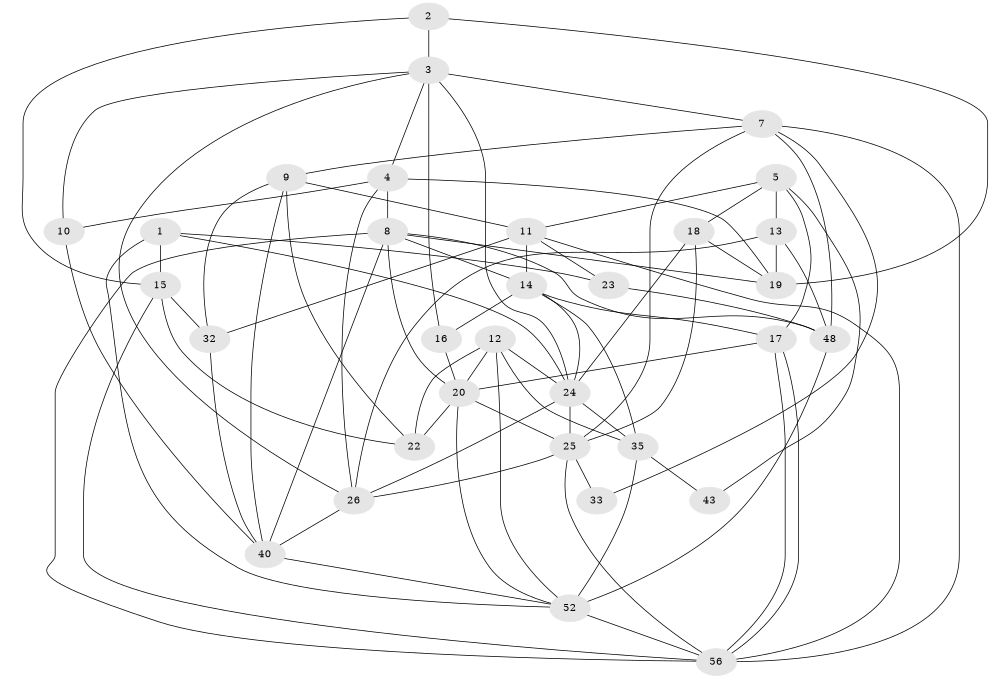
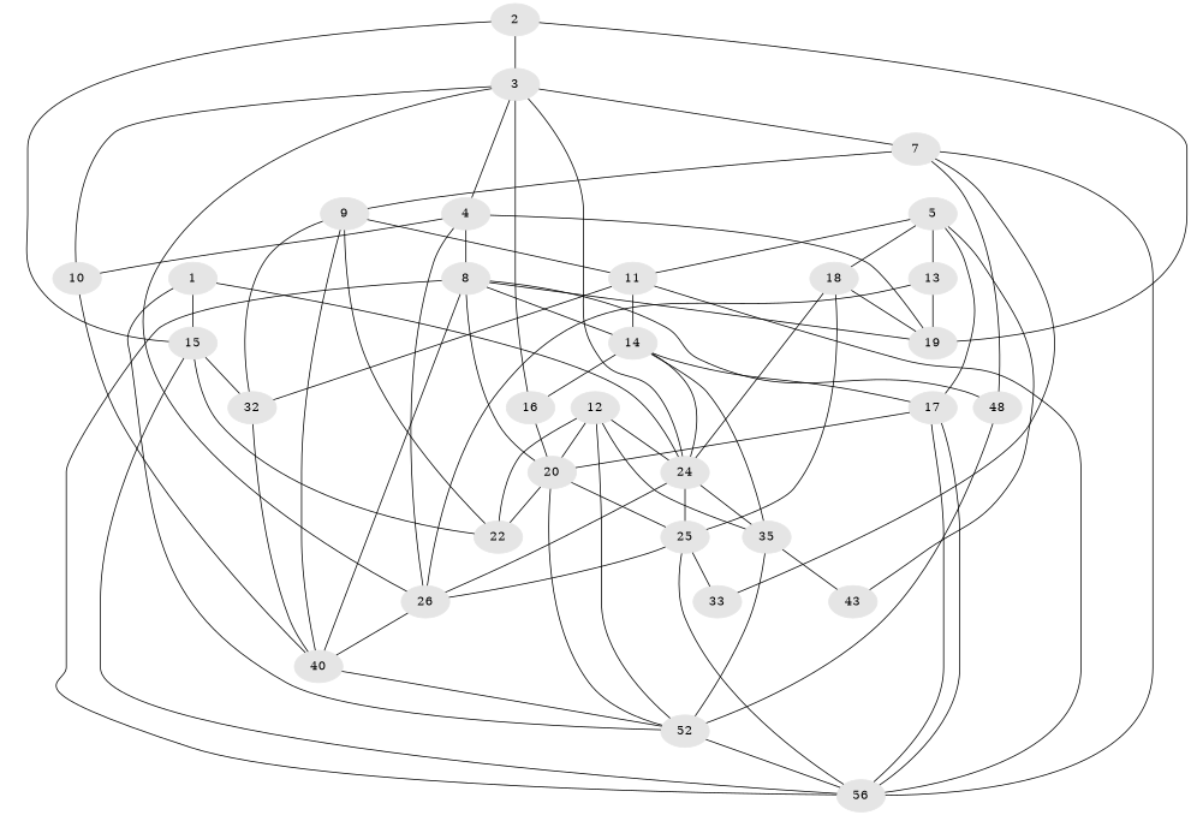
  graph {
    node [color=gray90 style=filled]
    1 [super="+42"]
    15 [super="+59"]
-   23
    24 [super="+51"]
    52 [super="+57"]
    56
    22 [super="+39"]
    n8 [label=32 super="+53"]
    48 [super="+55"]
    26 [super="+49"]
    25 [super="+58"]
    35 [super="+54"]
    2 [super="+41"]
    3 [super="+32"]
    19 [super="+28"]
    4 [super="+47"]
    7 [super="+38"]
    10 [super="+30"]
    16 [super="+21"]
    8 [super="+34"]
    9 [super="+27"]
    33
    40 [super="+45"]
    20 [super="+29"]
    14 [super="+36"]
    11 [super="+50"]
    5
    13
    17 [super="+44"]
    18 [super="+37"]
    43
    12 [super="+46"]
    1 -- 15
-   1 -- 23
    1 -- 24
    1 -- 52
    15 -- 56
    15 -- 22
    15 -- n8 [weight=2]
-   23 -- 48
    24 -- 26
    24 -- 25
    24 -- 35
    52 -- 56
    n8 -- 40
    48 -- 52
    26 -- 40
    25 -- 56
    25 -- 26
    25 -- 33
    35 -- 52 [weight=2]
    35 -- 43
    2 -- 15
    2 -- 3
    2 -- 19
    3 -- 24
    3 -- 26
    3 -- 4
    3 -- 7
    3 -- 10
    3 -- 16 [weight=2]
    4 -- 26
    4 -- 19 [weight=2]
    4 -- 10
    4 -- 8
    7 -- 56
    7 -- 48
-   7 -- 25
    7 -- 9
    7 -- 33
    10 -- 40
    16 -- 20
    8 -- 56
    8 -- 48
    8 -- 19
    8 -- 40
    8 -- 20
    8 -- 14 [weight=2]
    9 -- 22
    9 -- n8
    9 -- 40
    9 -- 11
    40 -- 52
    20 -- 52
    20 -- 22
    20 -- 25
    14 -- 24
    14 -- 35
    14 -- 16
    14 -- 17
-   11 -- 23
    11 -- 56
    11 -- n8 [weight=2]
    11 -- 14
    5 -- 11
    5 -- 13
    5 -- 17
    5 -- 18
    5 -- 43
-   13 -- 48
    13 -- 26
    13 -- 19
    17 -- 56
    17 -- 56
    17 -- 20
    18 -- 24
    18 -- 25
    18 -- 19 [weight=2]
    12 -- 24
    12 -- 52
    12 -- 22
    12 -- 35
    12 -- 20
  }
